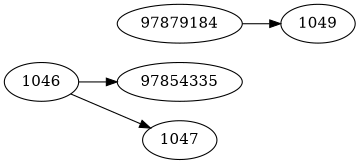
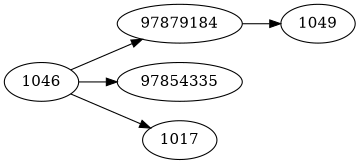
  strict digraph {
    rankdir=LR
    97879184
    1049
    1046
    97854335
-   1047
+   1047 [label=1017]
    97879184 -> 1049
+   1046 -> 97879184
    1046 -> 97854335
    1046 -> 1047
  }
